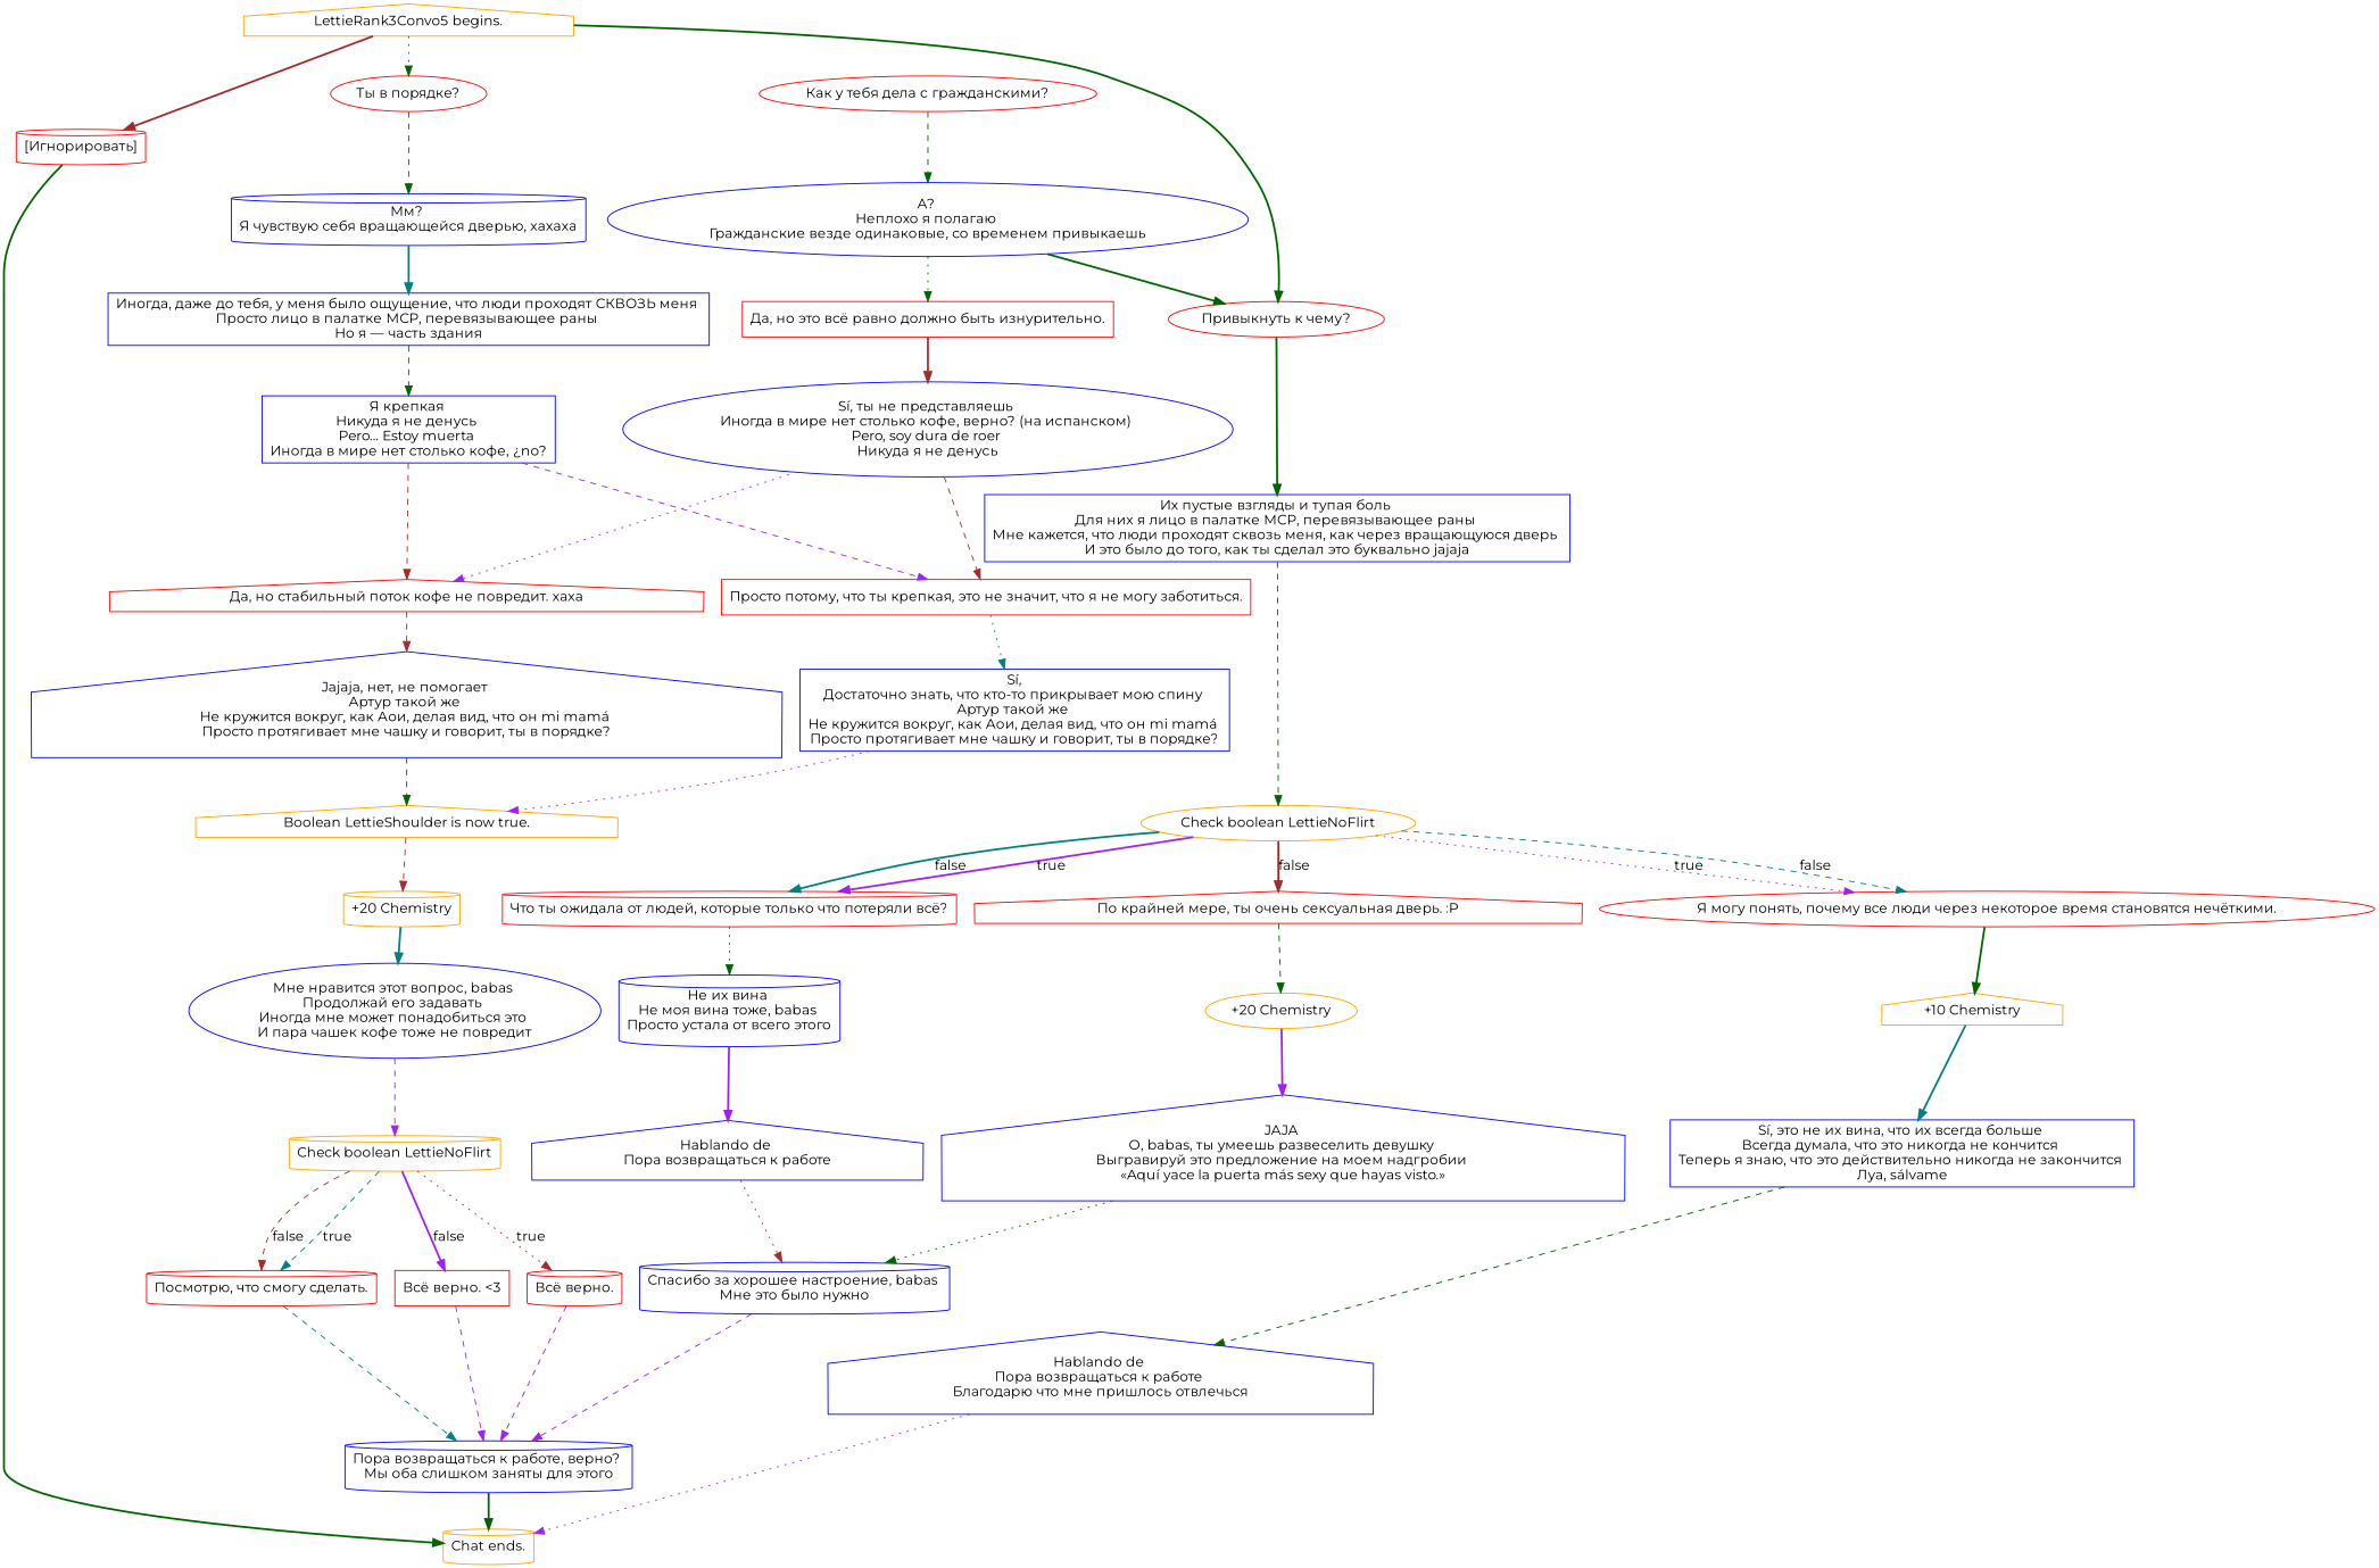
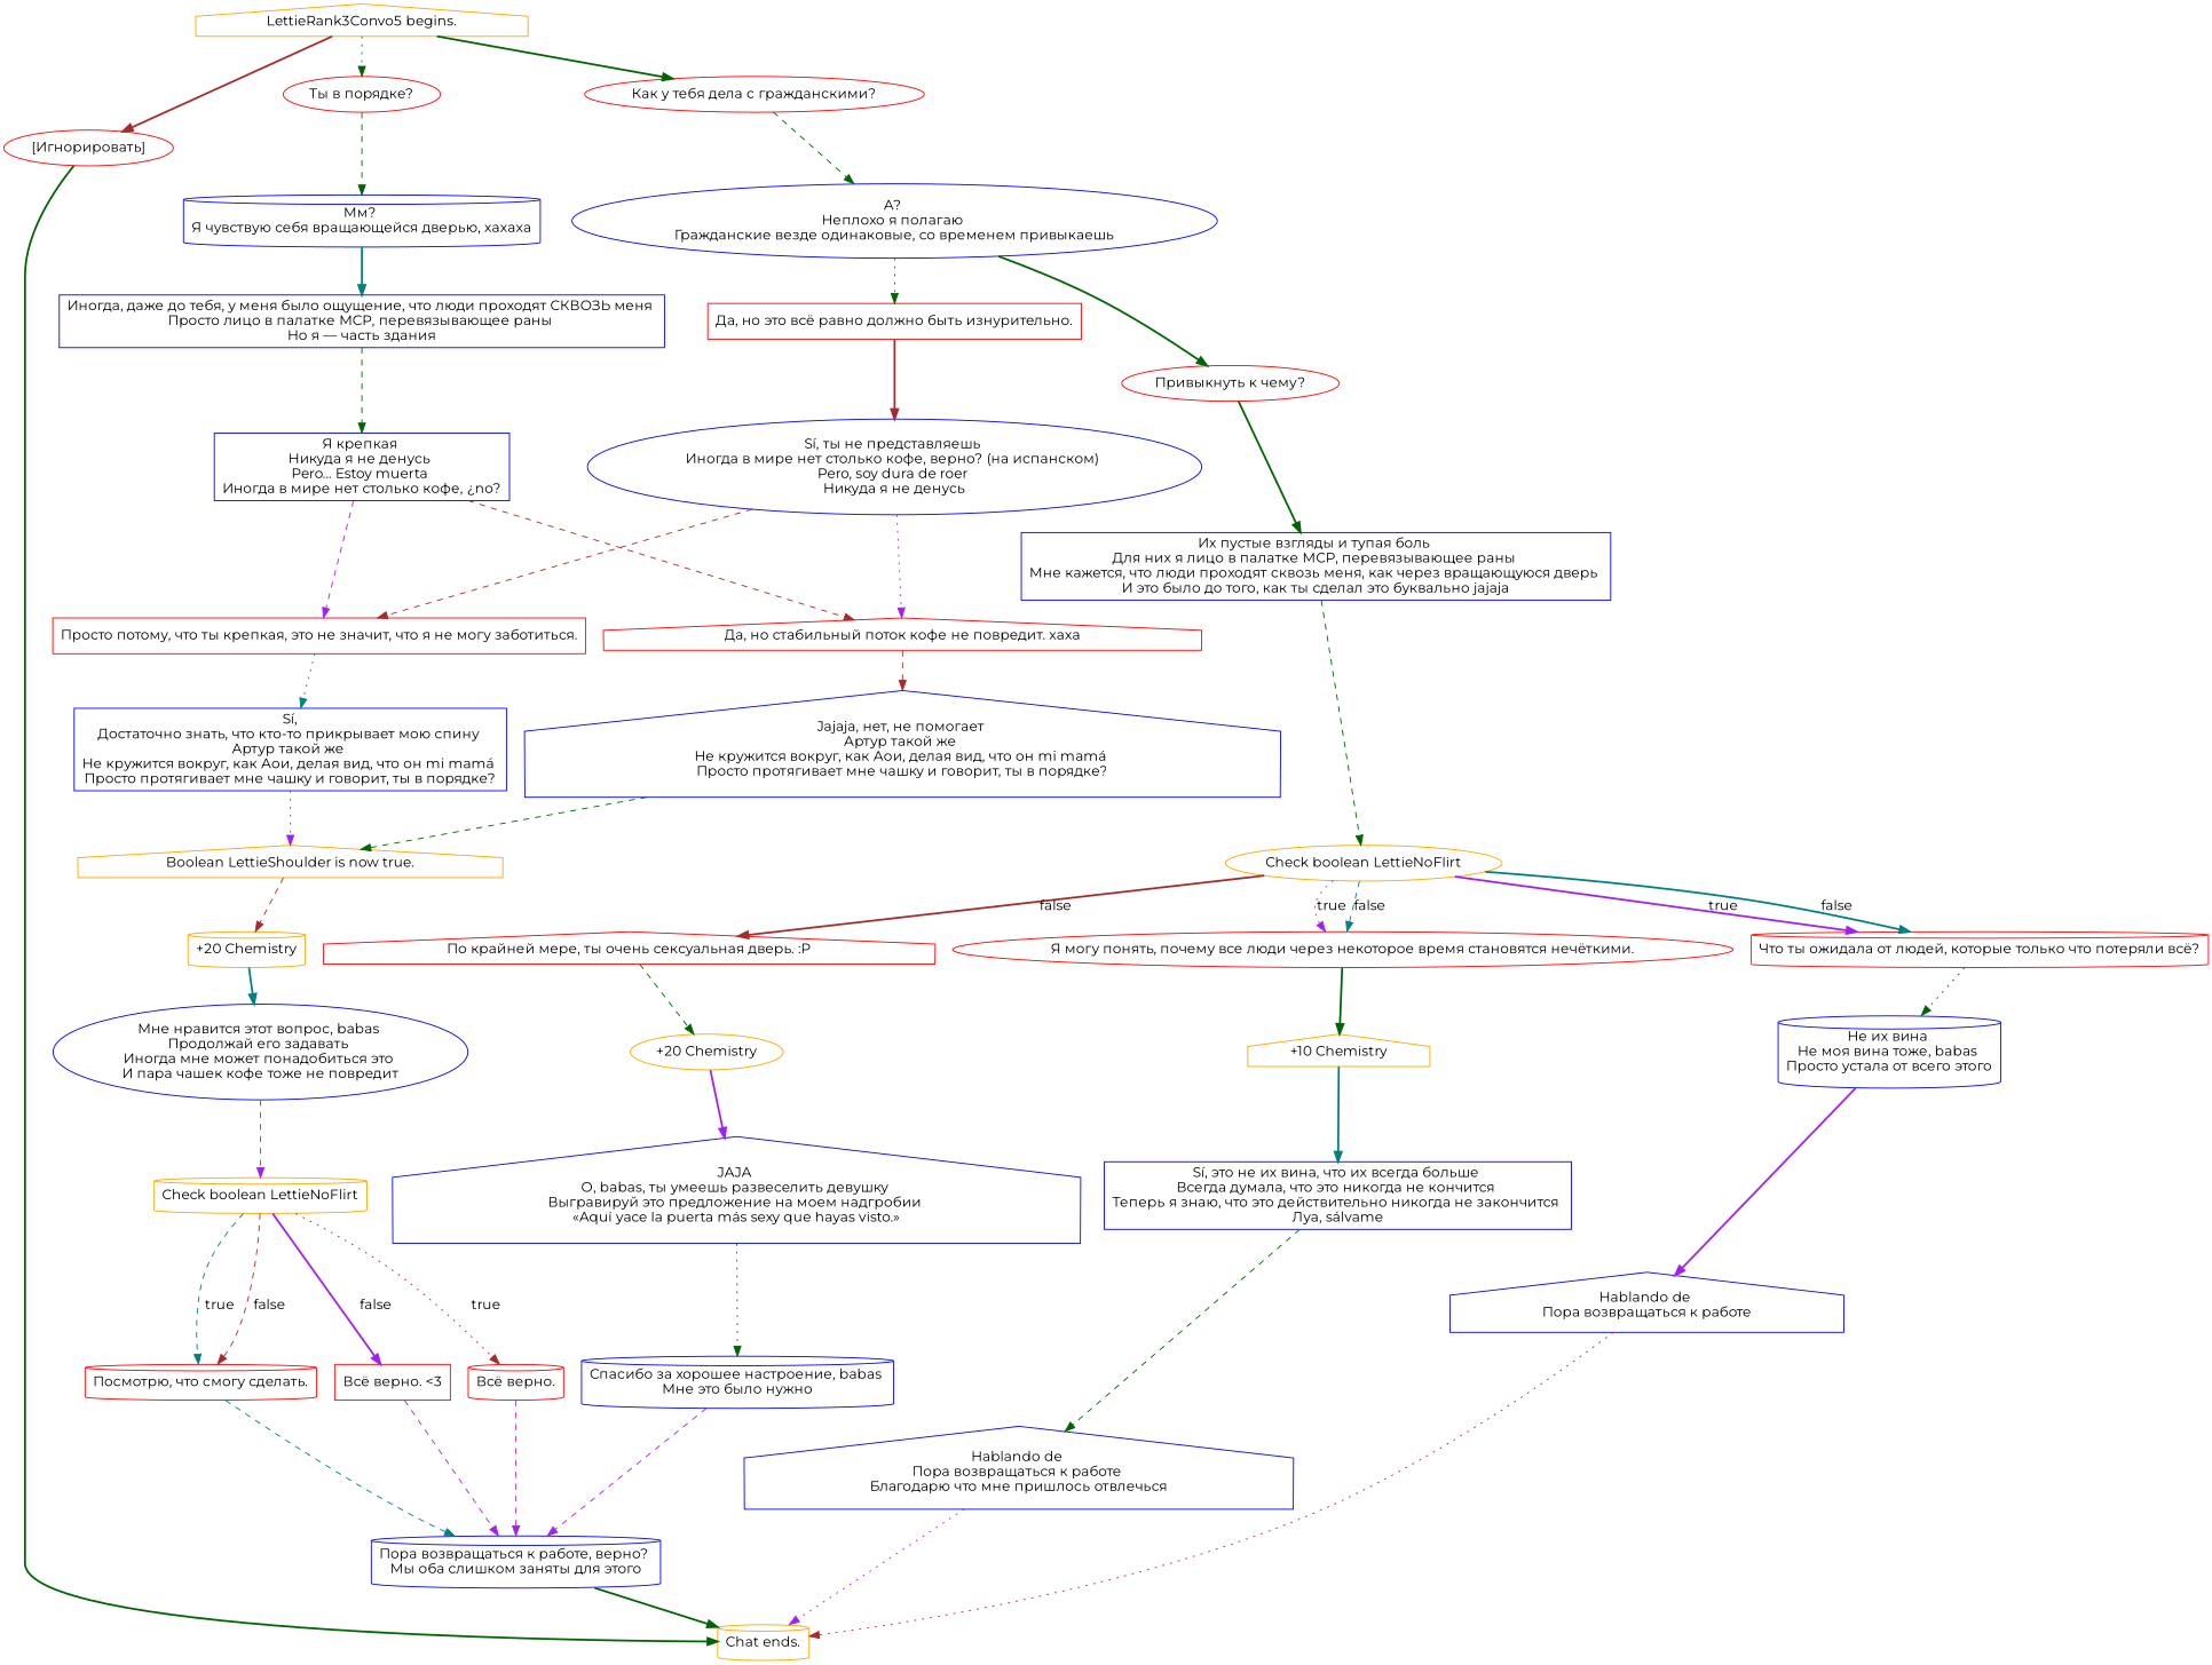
  digraph {
    fontname=Montserrat
    node [color=blue fontname=Montserrat shape=ellipse]
    edge [color=darkgreen fontname=Montserrat style=dashed]
    "LettieRank3Convo5 begins." [color=orange shape=house]
    n2 [color=red label="Ты в порядке?"]
    n3 [color=red label="Как у тебя дела с гражданскими?"]
-   n4 [color=red label="[Игнорировать]" shape=cylinder]
+   n4 [color=red label="[Игнорировать]"]
    n5 [label="Мм? \nЯ чувствую себя вращающейся дверью, хахаха" shape=cylinder]
    n6 [label="А? \nНеплохо я полагаю \nГражданские везде одинаковые, со временем привыкаешь"]
    "Chat ends." [color=orange shape=cylinder]
    n8 [label="Иногда, даже до тебя, у меня было ощущение, что люди проходят СКВОЗЬ меня \nПросто лицо в палатке МСР, перевязывающее раны \nНо я — часть здания" shape=box]
    n9 [color=red label="Да, но это всё равно должно быть изнурительно." shape=box]
    n10 [color=red label="Привыкнуть к чему?"]
    n11 [label="Я крепкая \nНикуда я не денусь \nPero... Estoy muerta \nИногда в мире нет столько кофе, ¿no?" shape=box]
    n12 [label="Sí, ты не представляешь \nИногда в мире нет столько кофе, верно? (на испанском) \nPero, soy dura de roer \nНикуда я не денусь"]
    n13 [label="Их пустые взгляды и тупая боль \nДля них я лицо в палатке МСР, перевязывающее раны \nМне кажется, что люди проходят сквозь меня, как через вращающуюся дверь \nИ это было до того, как ты сделал это буквально jajaja" shape=box]
    n14 [color=red label="Просто потому, что ты крепкая, это не значит, что я не могу заботиться." shape=box]
    n15 [color=red label="Да, но стабильный поток кофе не повредит. хаха" shape=house]
    n16 [color=orange label="Check boolean LettieNoFlirt"]
    n17 [label="Sí,\nДостаточно знать, что кто-то прикрывает мою спину \nАртур такой же \nНе кружится вокруг, как Аои, делая вид, что он mi mamá \nПросто протягивает мне чашку и говорит, ты в порядке?" shape=box]
    n18 [label="Jajaja, нет, не помогает \nАртур такой же \nНе кружится вокруг, как Аои, делая вид, что он mi mamá \nПросто протягивает мне чашку и говорит, ты в порядке?" shape=house]
    n19 [color=red label="Что ты ожидала от людей, которые только что потеряли всё?" shape=cylinder]
    n20 [color=red label="Я могу понять, почему все люди через некоторое время становятся нечёткими."]
    n21 [color=red label="По крайней мере, ты очень сексуальная дверь. :P" shape=house]
    n22 [color=orange label="Boolean LettieShoulder is now true." shape=house]
    n23 [label="Не их вина \nНе моя вина тоже, babas \nПросто устала от всего этого" shape=cylinder]
    n24 [color=orange label="+10 Chemistry" shape=house]
    n25 [color=orange label="+20 Chemistry"]
    n26 [color=orange label="+20 Chemistry" shape=cylinder]
    n27 [label="Hablando de \nПора возвращаться к работе" shape=house]
    n28 [label="Sí, это не их вина, что их всегда больше \nВсегда думала, что это никогда не кончится \nТеперь я знаю, что это действительно никогда не закончится \nЛуа, sálvame" shape=box]
    n29 [label="JAJA \nО, babas, ты умеешь развеселить девушку \nВыгравируй это предложение на моем надгробии \n«Aquí yace la puerta más sexy que hayas visto.»" shape=house]
    n30 [label="Мне нравится этот вопрос, babas \nПродолжай его задавать \nИногда мне может понадобиться это \nИ пара чашек кофе тоже не повредит"]
    n31 [label="Hablando de \nПора возвращаться к работе \nБлагодарю что мне пришлось отвлечься" shape=house]
    n32 [label="Спасибо за хорошее настроение, babas \nМне это было нужно" shape=cylinder]
    n33 [color=orange label="Check boolean LettieNoFlirt" shape=cylinder]
    n34 [label="Пора возвращаться к работе, верно? \nМы оба слишком заняты для этого" shape=cylinder]
    n35 [color=red label="Всё верно." shape=cylinder]
    n36 [color=red label="Посмотрю, что смогу сделать." shape=cylinder]
    n37 [color=red label="Всё верно. <3" shape=box]
    "LettieRank3Convo5 begins." -> n2 [style=dotted]
-   "LettieRank3Convo5 begins." -> n10 [style=bold]
+   "LettieRank3Convo5 begins." -> n3 [style=bold]
    "LettieRank3Convo5 begins." -> n4 [color=brown style=bold]
    n2 -> n5
    n3 -> n6
    n4 -> "Chat ends." [style=bold]
    n5 -> n8 [color=teal style=bold]
    n6 -> n9 [style=dotted]
    n6 -> n10 [style=bold]
    n8 -> n11
    n9 -> n12 [color=brown style=bold]
    n10 -> n13 [style=bold]
    n11 -> n14 [color=purple]
    n11 -> n15 [color=brown]
    n12 -> n14 [color=brown]
    n12 -> n15 [color=purple style=dotted]
    n13 -> n16
    n14 -> n17 [color=teal style=dotted]
    n15 -> n18 [color=brown]
    n16 -> n19 [color=purple label=true style=bold]
    n16 -> n19 [color=teal label=false style=bold]
    n16 -> n20 [color=purple label=true style=dotted]
    n16 -> n20 [color=teal label=false]
    n16 -> n21 [color=brown label=false style=bold]
    n17 -> n22 [color=purple style=dotted]
    n18 -> n22
    n19 -> n23 [style=dotted]
    n20 -> n24 [style=bold]
    n21 -> n25
    n22 -> n26 [color=brown]
    n23 -> n27 [color=purple style=bold]
    n24 -> n28 [color=teal style=bold]
    n25 -> n29 [color=purple style=bold]
    n26 -> n30 [color=teal style=bold]
-   n27 -> n32 [color=brown style=dotted]
+   n27 -> "Chat ends." [color=brown style=dotted]
    n28 -> n31
    n29 -> n32 [style=dotted]
    n30 -> n33 [color=purple]
    n31 -> "Chat ends." [color=purple style=dotted]
    n32 -> n34 [color=purple]
    n33 -> n35 [color=brown label=true style=dotted]
    n33 -> n36 [color=teal label=true]
    n33 -> n36 [color=brown label=false]
    n33 -> n37 [color=purple label=false style=bold]
    n34 -> "Chat ends." [style=bold]
    n35 -> n34 [color=purple]
    n36 -> n34 [color=teal]
    n37 -> n34 [color=purple]
  }
